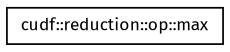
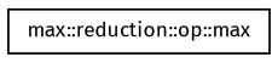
  digraph {
    rankdir=LR
    fontname="Fira Sans"
-   n1 [color=black fillcolor=white fontname="Fira Sans" fontsize=10 height=0.2 label="cudf::reduction::op::max" shape=record style=filled width=0.4]
+   n1 [color=black fillcolor=white fontname="Fira Sans" fontsize=10 height=0.2 label="max::reduction::op::max" shape=record style=filled width=0.4]
  }
